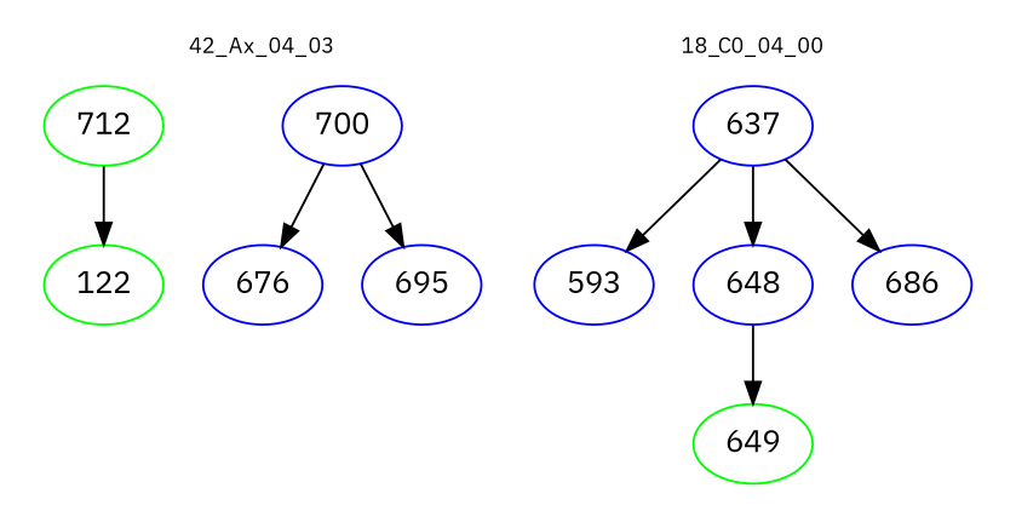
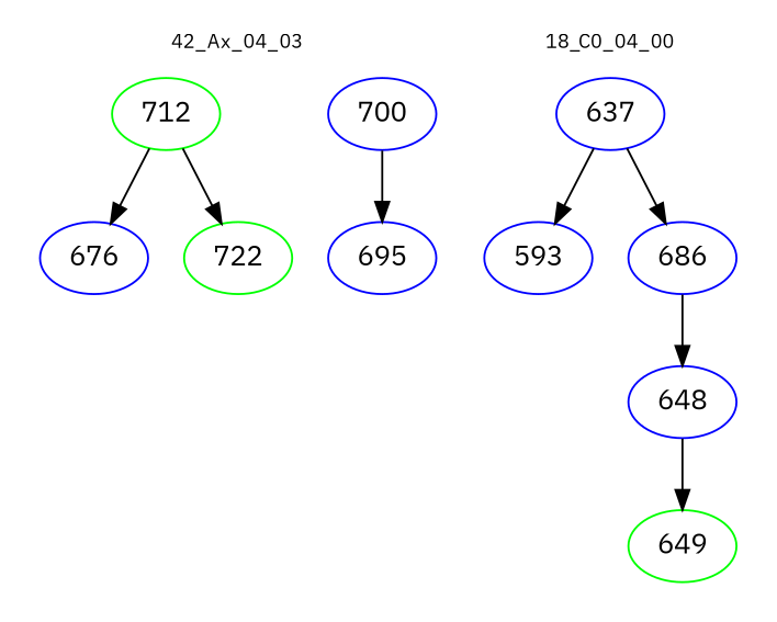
  digraph {
    fontname="IBM Plex Sans"
    node [color=blue fontname="IBM Plex Sans"]
    edge [color=black fontname="IBM Plex Sans"]
    n1 [label=700]
    n2 [label=676]
    n3 [color=green label=712]
    n4 [label=695]
-   n5 [color=green label=122]
+   n5 [color=green label=722]
    n6 [label=637]
    n7 [label=593]
    n8 [label=648]
    n9 [label=686]
    n10 [color=green label=649]
    subgraph cluster_1 {
      color=white
      fontsize=10
      label="42_Ax_04_03"
      n1
      n2
      n3
      n4
      n5
    }
    subgraph cluster_2 {
      color=white
      fontsize=10
      label="18_C0_04_00"
      n6
      n7
      n8
      n9
      n10
    }
-   n1 -> n2
+   n3 -> n2
    n1 -> n4
    n3 -> n5
    n6 -> n7
-   n6 -> n8
+   n9 -> n8
    n6 -> n9
    n8 -> n10
  }
